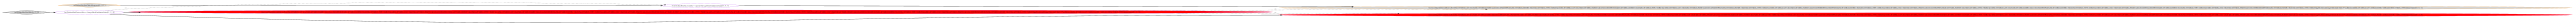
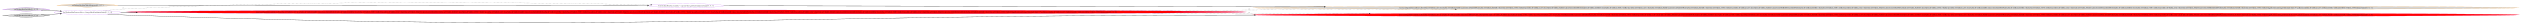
  digraph {
    rankdir=LR
    fontname="EB Garamond"
    node [fillcolor=lightgray shape=ellipse style=filled color=purple fontname="EB Garamond"]
    edge [style=bold fontname="EB Garamond"]
    n1 [fillcolor=white label="final DatabaseMetaData metaData = client.getMetaData()@@@3@@@['1', '1', '0']"]
    n2 [fillcolor=red label="Assert.assertEquals(ImmutableList.of(row(Pair.of(\"TABLE_CAT\",\"druid\"),Pair.of(\"TABLE_NAME\",CalciteTests.DATASOURCE1),Pair.of(\"TABLE_SCHEM\",\"druid\"),Pair.of(\"TABLE_TYPE\",\"TABLE\")),row(Pair.of(\"TABLE_CAT\",\"druid\"),Pair.of(\"TABLE_NAME\",CalciteTests.DATASOURCE2),Pair.of(\"TABLE_SCHEM\",\"druid\"),Pair.of(\"TABLE_TYPE\",\"TABLE\")),row(Pair.of(\"TABLE_CAT\",\"druid\"),Pair.of(\"TABLE_NAME\",CalciteTests.DATASOURCE4),Pair.of(\"TABLE_SCHEM\",\"druid\"),Pair.of(\"TABLE_TYPE\",\"TABLE\")),row(Pair.of(\"TABLE_CAT\",\"druid\"),Pair.of(\"TABLE_NAME\",CalciteTests.DATASOURCE5),Pair.of(\"TABLE_SCHEM\",\"druid\"),Pair.of(\"TABLE_TYPE\",\"TABLE\")),row(Pair.of(\"TABLE_CAT\",\"druid\"),Pair.of(\"TABLE_NAME\",CalciteTests.DATASOURCE3),Pair.of(\"TABLE_SCHEM\",\"druid\"),Pair.of(\"TABLE_TYPE\",\"TABLE\")),row(Pair.of(\"TABLE_CAT\",\"druid\"),Pair.of(\"TABLE_NAME\",CalciteTests.SOME_DATASOURCE),Pair.of(\"TABLE_SCHEM\",\"druid\"),Pair.of(\"TABLE_TYPE\",\"TABLE\")),row(Pair.of(\"TABLE_CAT\",\"druid\"),Pair.of(\"TABLE_NAME\",CalciteTests.SOMEXDATASOURCE),Pair.of(\"TABLE_SCHEM\",\"druid\"),Pair.of(\"TABLE_TYPE\",\"TABLE\"))),getRows(metaData.getTables(null,\"druid\",\"%\",null),ImmutableSet.of(\"TABLE_CAT\",\"TABLE_NAME\",\"TABLE_SCHEM\",\"TABLE_TYPE\")))@@@4@@@['1', '0', '0']"]
    n3 [fillcolor=red label="Assert.assertEquals(ImmutableList.of(row(Pair.of(\"TABLE_CAT\",\"druid\"),Pair.of(\"TABLE_NAME\",CalciteTests.BROADCAST_DATASOURCE),Pair.of(\"TABLE_SCHEM\",\"druid\"),Pair.of(\"TABLE_TYPE\",\"TABLE\")),row(Pair.of(\"TABLE_CAT\",\"druid\"),Pair.of(\"TABLE_NAME\",CalciteTests.DATASOURCE1),Pair.of(\"TABLE_SCHEM\",\"druid\"),Pair.of(\"TABLE_TYPE\",\"TABLE\")),row(Pair.of(\"TABLE_CAT\",\"druid\"),Pair.of(\"TABLE_NAME\",CalciteTests.DATASOURCE2),Pair.of(\"TABLE_SCHEM\",\"druid\"),Pair.of(\"TABLE_TYPE\",\"TABLE\")),row(Pair.of(\"TABLE_CAT\",\"druid\"),Pair.of(\"TABLE_NAME\",CalciteTests.DATASOURCE4),Pair.of(\"TABLE_SCHEM\",\"druid\"),Pair.of(\"TABLE_TYPE\",\"TABLE\")),row(Pair.of(\"TABLE_CAT\",\"druid\"),Pair.of(\"TABLE_NAME\",CalciteTests.DATASOURCE5),Pair.of(\"TABLE_SCHEM\",\"druid\"),Pair.of(\"TABLE_TYPE\",\"TABLE\")),row(Pair.of(\"TABLE_CAT\",\"druid\"),Pair.of(\"TABLE_NAME\",CalciteTests.DATASOURCE3),Pair.of(\"TABLE_SCHEM\",\"druid\"),Pair.of(\"TABLE_TYPE\",\"TABLE\")),row(Pair.of(\"TABLE_CAT\",\"druid\"),Pair.of(\"TABLE_NAME\",CalciteTests.SOME_DATASOURCE),Pair.of(\"TABLE_SCHEM\",\"druid\"),Pair.of(\"TABLE_TYPE\",\"TABLE\")),row(Pair.of(\"TABLE_CAT\",\"druid\"),Pair.of(\"TABLE_NAME\",CalciteTests.SOMEXDATASOURCE),Pair.of(\"TABLE_SCHEM\",\"druid\"),Pair.of(\"TABLE_TYPE\",\"TABLE\"))),getRows(metaData.getTables(null,\"druid\",\"%\",null),ImmutableSet.of(\"TABLE_CAT\",\"TABLE_NAME\",\"TABLE_SCHEM\",\"TABLE_TYPE\")))@@@4@@@['0', '1', '0']" color=deeppink]
    n4 [fillcolor=white label="final DatabaseMetaData metaData = superuserClient.getMetaData()@@@3@@@['0', '0', '1']"]
    n5 [label="Assert.assertEquals(ImmutableList.of(row(Pair.of(\"TABLE_CAT\",\"druid\"),Pair.of(\"TABLE_NAME\",CalciteTests.DATASOURCE1),Pair.of(\"TABLE_SCHEM\",\"druid\"),Pair.of(\"TABLE_TYPE\",\"TABLE\")),row(Pair.of(\"TABLE_CAT\",\"druid\"),Pair.of(\"TABLE_NAME\",CalciteTests.DATASOURCE2),Pair.of(\"TABLE_SCHEM\",\"druid\"),Pair.of(\"TABLE_TYPE\",\"TABLE\")),row(Pair.of(\"TABLE_CAT\",\"druid\"),Pair.of(\"TABLE_NAME\",CalciteTests.DATASOURCE4),Pair.of(\"TABLE_SCHEM\",\"druid\"),Pair.of(\"TABLE_TYPE\",\"TABLE\")),row(Pair.of(\"TABLE_CAT\",\"druid\"),Pair.of(\"TABLE_NAME\",CalciteTests.FORBIDDEN_DATASOURCE),Pair.of(\"TABLE_SCHEM\",\"druid\"),Pair.of(\"TABLE_TYPE\",\"TABLE\")),row(Pair.of(\"TABLE_CAT\",\"druid\"),Pair.of(\"TABLE_NAME\",CalciteTests.DATASOURCE5),Pair.of(\"TABLE_SCHEM\",\"druid\"),Pair.of(\"TABLE_TYPE\",\"TABLE\")),row(Pair.of(\"TABLE_CAT\",\"druid\"),Pair.of(\"TABLE_NAME\",CalciteTests.DATASOURCE3),Pair.of(\"TABLE_SCHEM\",\"druid\"),Pair.of(\"TABLE_TYPE\",\"TABLE\")),row(Pair.of(\"TABLE_CAT\",\"druid\"),Pair.of(\"TABLE_NAME\",CalciteTests.SOME_DATASOURCE),Pair.of(\"TABLE_SCHEM\",\"druid\"),Pair.of(\"TABLE_TYPE\",\"TABLE\")),row(Pair.of(\"TABLE_CAT\",\"druid\"),Pair.of(\"TABLE_NAME\",CalciteTests.SOMEXDATASOURCE),Pair.of(\"TABLE_SCHEM\",\"druid\"),Pair.of(\"TABLE_TYPE\",\"TABLE\"))),getRows(metaData.getTables(null,\"druid\",\"%\",null),ImmutableSet.of(\"TABLE_CAT\",\"TABLE_NAME\",\"TABLE_SCHEM\",\"TABLE_TYPE\")))@@@4@@@['0', '0', '1']" color=darkorange]
+   n6 [label="testDatabaseMetaDataTables['1', '0', '0']" shape=diamond]
    n7 [label="testDatabaseMetaDataTablesAsSuperuser['0', '0', '1']" shape=diamond color=darkorange]
    n8 [label="testDatabaseMetaDataTables['0', '1', '0']" shape=diamond color=black]
    n1 -> n2
    n1 -> n3
    n1 -> n4 [label=0 style=dashed]
    n2 -> n3 [label=0 style=dashed]
    n2 -> n5 [label=0 style=dashed]
    n4 -> n5
+   n6 -> n1
    n7 -> n4
    n8 -> n1
  }
